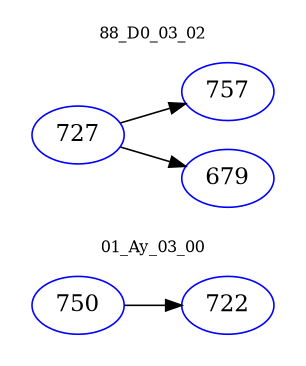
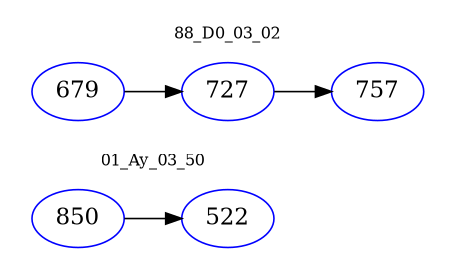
  digraph {
    rankdir=LR
    node [color=blue]
    edge [color=black]
-   n1 [label=750]
-   n2 [label=722]
+   n1 [label=850]
+   n2 [label=522]
    n3 [label=727]
    n4 [label=679]
    n5 [label=757]
    subgraph cluster_1 {
      color=white
      fontsize=10
-     label="01_Ay_03_00"
+     label="01_Ay_03_50"
      n1
      n2
    }
    subgraph cluster_2 {
      color=white
      fontsize=10
      label="88_D0_03_02"
      n3
      n4
      n5
    }
    n1 -> n2
-   n3 -> n4
+   n4 -> n3
    n3 -> n5
  }
